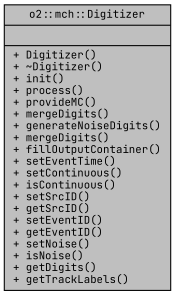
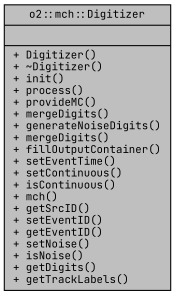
  digraph {
    fontname="JetBrains Mono"
-   n1 [color=black fillcolor=grey75 fontcolor=black fontname="JetBrains Mono" fontsize=10 height=0.2 label="{o2::mch::Digitizer\n||+ Digitizer()\l+ ~Digitizer()\l+ init()\l+ process()\l+ provideMC()\l+ mergeDigits()\l+ generateNoiseDigits()\l+ mergeDigits()\l+ fillOutputContainer()\l+ setEventTime()\l+ setContinuous()\l+ isContinuous()\l+ setSrcID()\l+ getSrcID()\l+ setEventID()\l+ getEventID()\l+ setNoise()\l+ isNoise()\l+ getDigits()\l+ getTrackLabels()\l}" shape=record style=filled width=0.4]
+   n1 [color=black fillcolor=grey75 fontcolor=black fontname="JetBrains Mono" fontsize=10 height=0.2 label="{o2::mch::Digitizer\n||+ Digitizer()\l+ ~Digitizer()\l+ init()\l+ process()\l+ provideMC()\l+ mergeDigits()\l+ generateNoiseDigits()\l+ mergeDigits()\l+ fillOutputContainer()\l+ setEventTime()\l+ setContinuous()\l+ isContinuous()\l+ mch()\l+ getSrcID()\l+ setEventID()\l+ getEventID()\l+ setNoise()\l+ isNoise()\l+ getDigits()\l+ getTrackLabels()\l}" shape=record style=filled width=0.4]
  }
